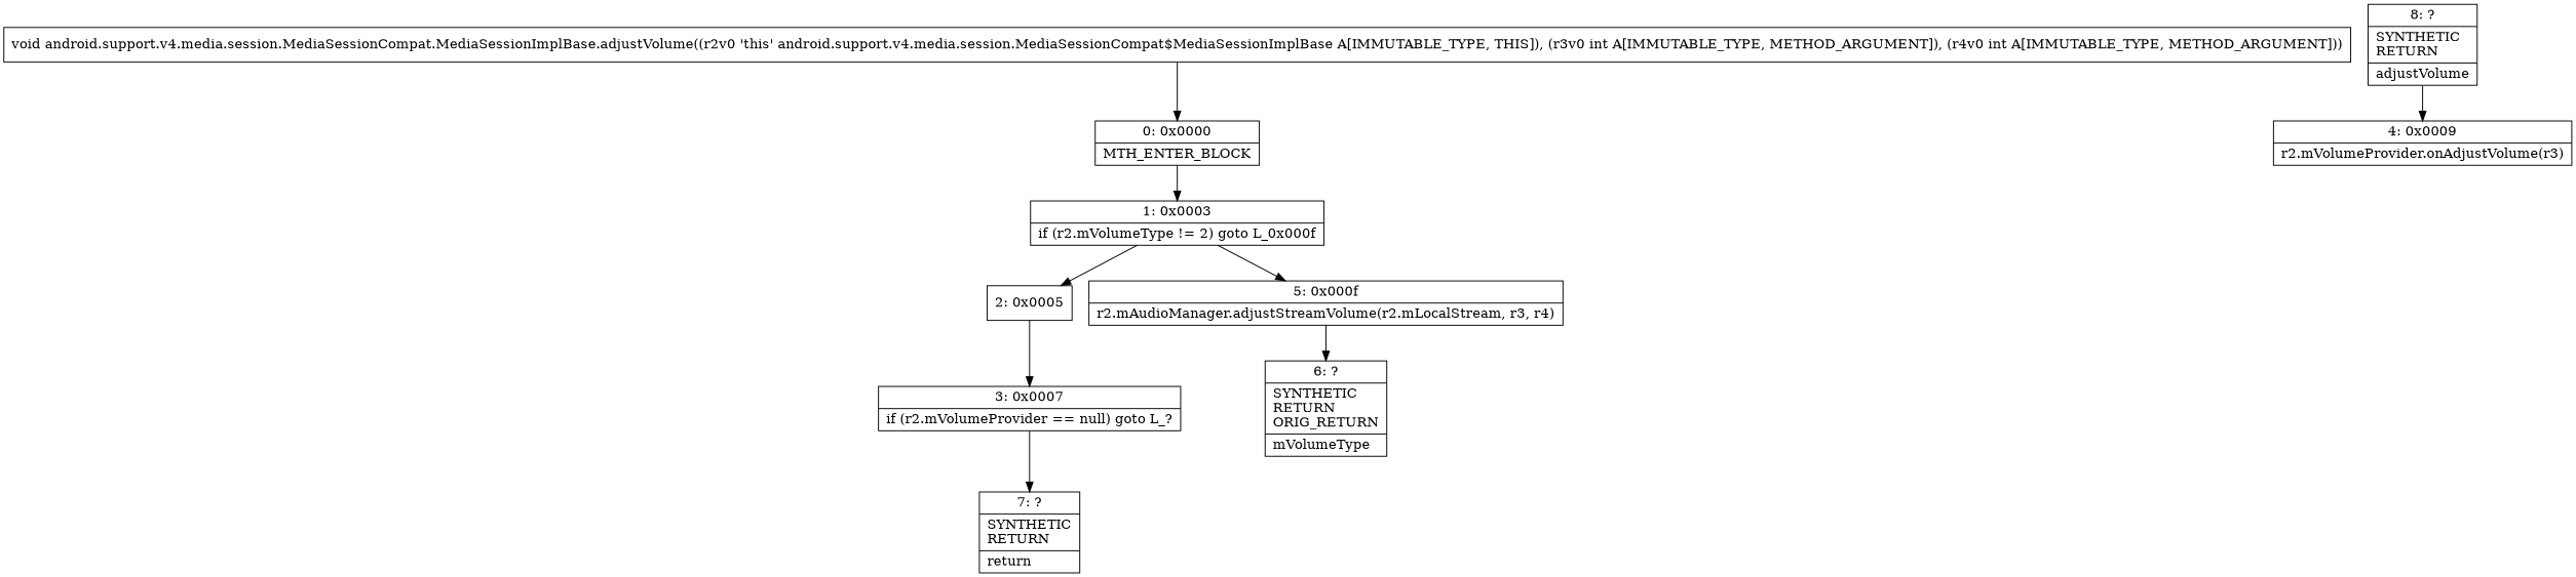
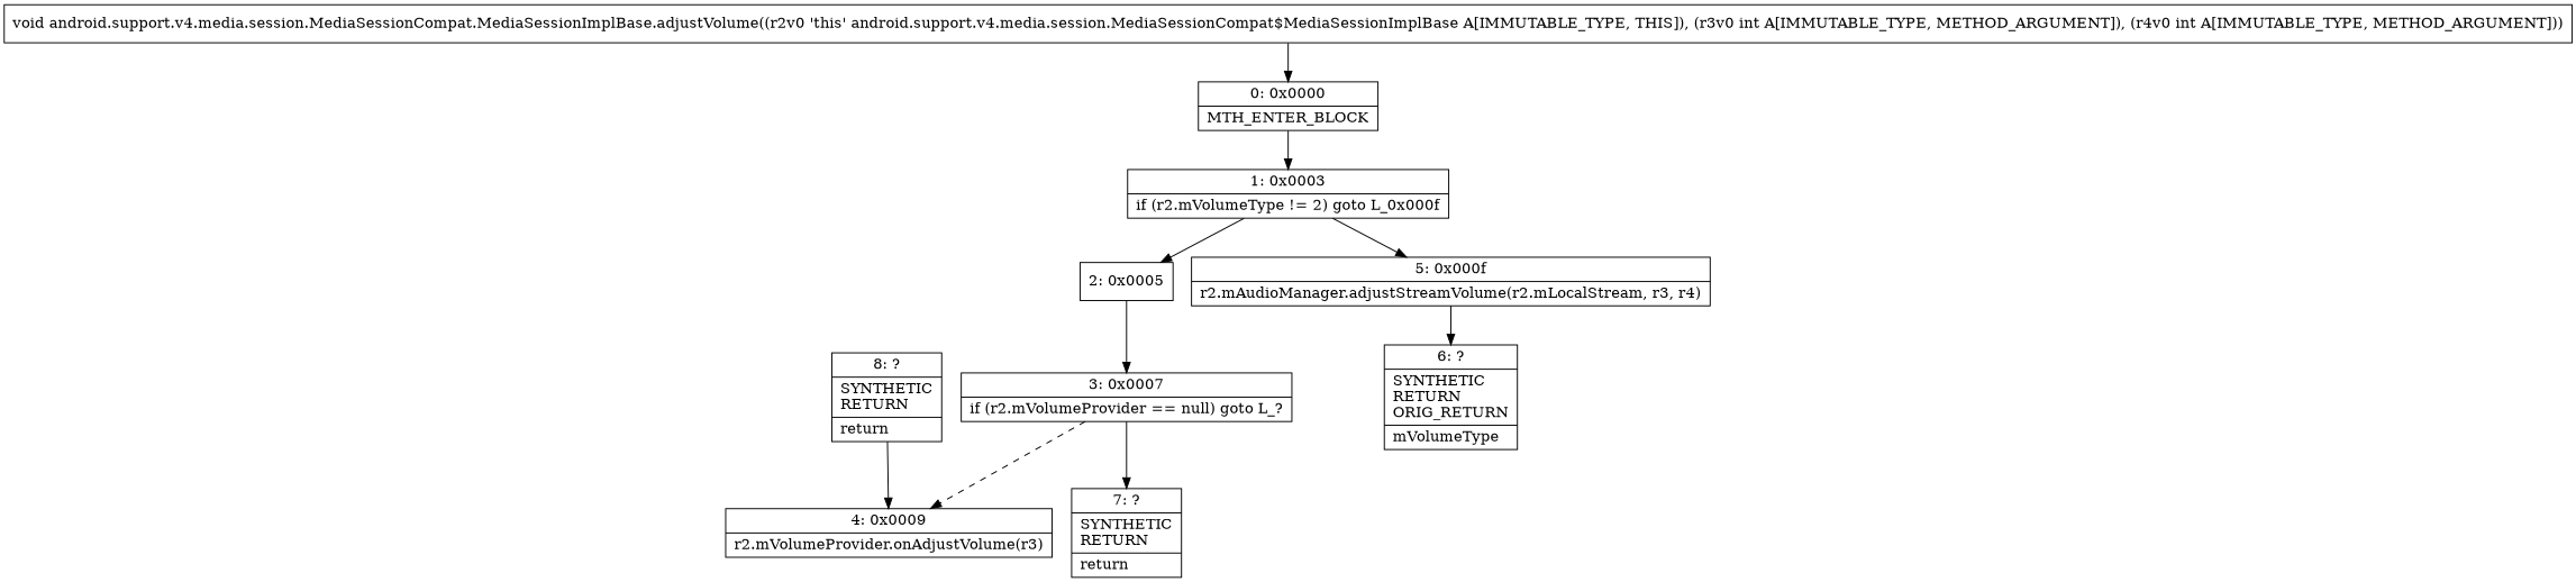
  digraph {
    node [shape=record]
    n1 [label="{0\:\ 0x0000|MTH_ENTER_BLOCK\l}"]
    n2 [label="{1\:\ 0x0003|if (r2.mVolumeType != 2) goto L_0x000f\l}"]
    n3 [label="{2\:\ 0x0005}"]
    n4 [label="{5\:\ 0x000f|r2.mAudioManager.adjustStreamVolume(r2.mLocalStream, r3, r4)\l}"]
    n5 [label="{3\:\ 0x0007|if (r2.mVolumeProvider == null) goto L_?\l}"]
    n6 [label="{6\:\ ?|SYNTHETIC\lRETURN\lORIG_RETURN\l|mVolumeType\l}"]
    n7 [label="{4\:\ 0x0009|r2.mVolumeProvider.onAdjustVolume(r3)\l}"]
    n8 [label="{7\:\ ?|SYNTHETIC\lRETURN\l|return\l}"]
-   n9 [label="{8\:\ ?|SYNTHETIC\lRETURN\l|adjustVolume\l}"]
+   n9 [label="{8\:\ ?|SYNTHETIC\lRETURN\l|return\l}"]
    n10 [label="{void android.support.v4.media.session.MediaSessionCompat.MediaSessionImplBase.adjustVolume((r2v0 'this' android.support.v4.media.session.MediaSessionCompat$MediaSessionImplBase A[IMMUTABLE_TYPE, THIS]), (r3v0 int A[IMMUTABLE_TYPE, METHOD_ARGUMENT]), (r4v0 int A[IMMUTABLE_TYPE, METHOD_ARGUMENT])) }"]
    n1 -> n2
    n2 -> n3 [style=solid]
    n2 -> n4
    n3 -> n5
    n4 -> n6
+   n5 -> n7 [style=dashed]
    n5 -> n8
    n9 -> n7
    n10 -> n1
  }
